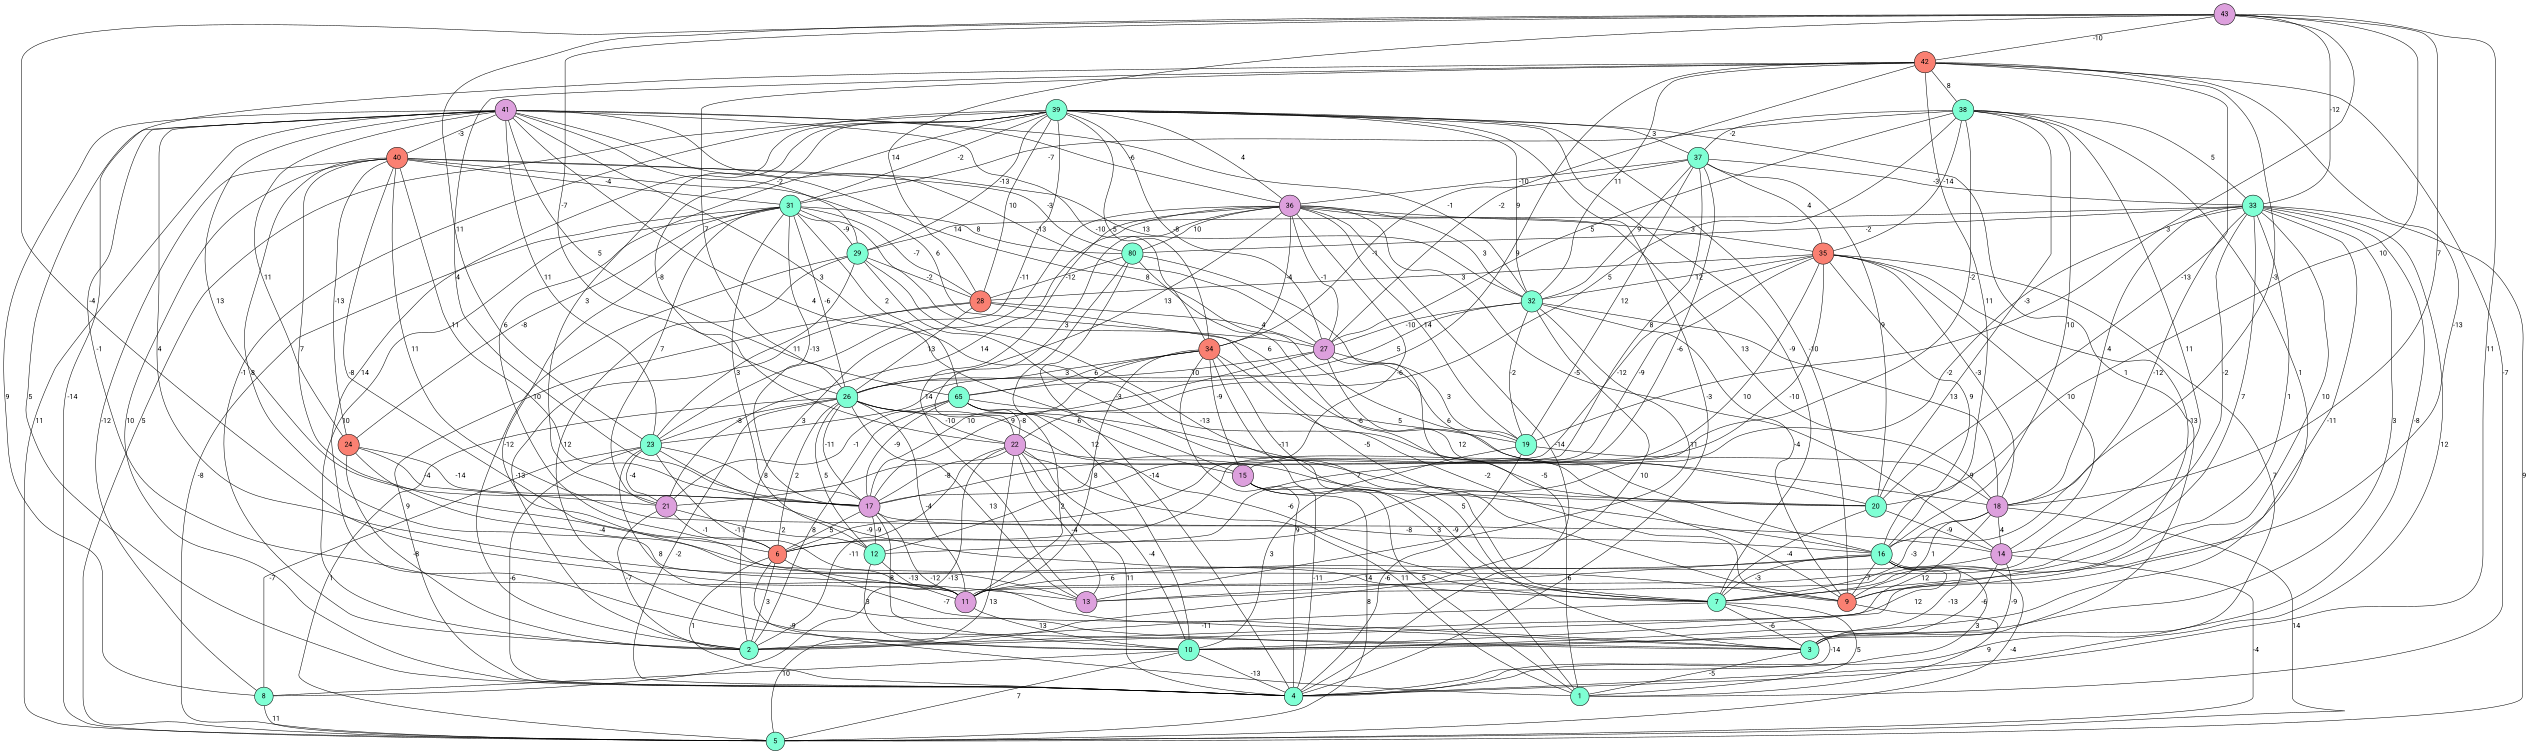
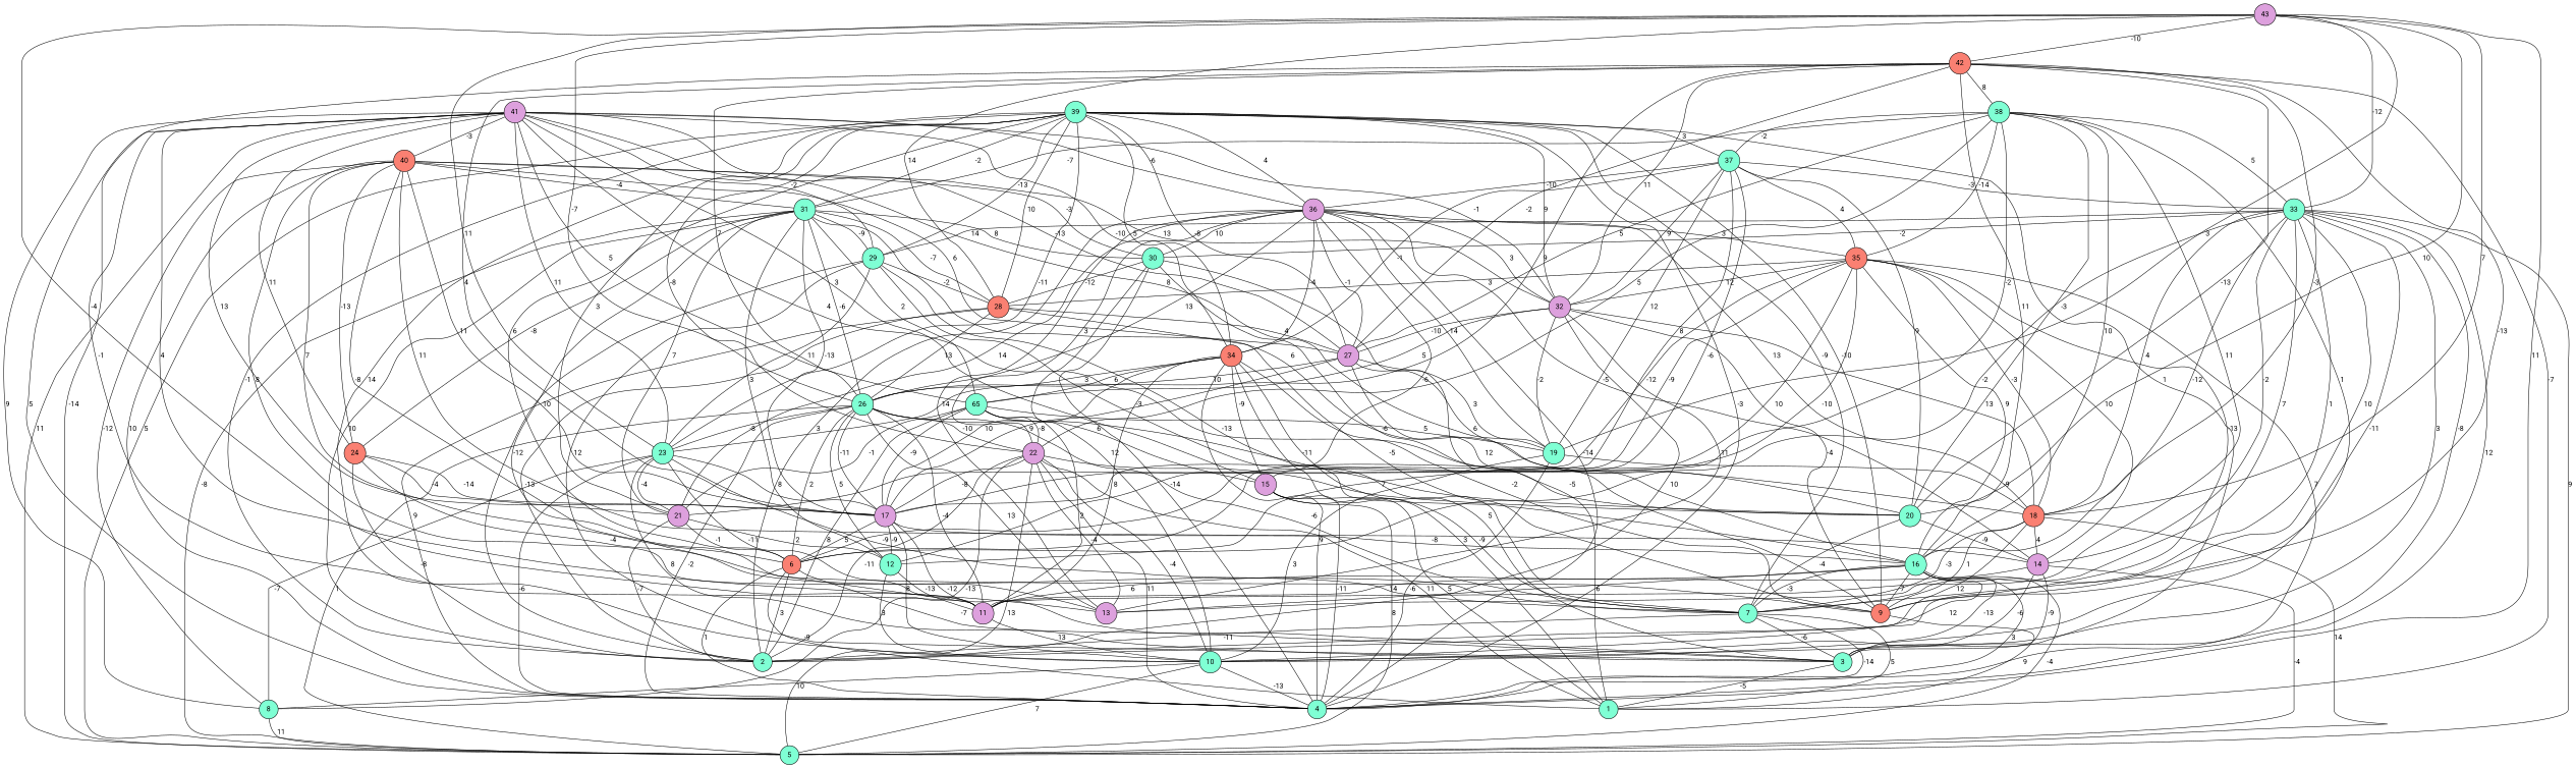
  graph {
    fontname=Roboto
    node [fillcolor=aquamarine fontname=Roboto shape=circle style=filled]
    edge [fontname=Roboto]
    43 [fillcolor=plum]
    4
    11 [fillcolor=plum]
-   18 [fillcolor=plum]
+   18 [fillcolor=salmon]
    19
    20
    23
    26
    28 [fillcolor=salmon]
    33
    42 [fillcolor=salmon]
    10
    5
    7
    9 [fillcolor=salmon]
    14 [fillcolor=plum]
    2
    17 [fillcolor=plum]
    8
    3
    21 [fillcolor=plum]
    13 [fillcolor=plum]
    6 [fillcolor=salmon]
    22 [fillcolor=plum]
    12
    27 [fillcolor=plum]
    16
    29
-   30 [label=80]
+   30
    1
-   32
+   32 [fillcolor=plum]
    38
    n33 [label=65]
    15 [fillcolor=plum]
    31
    37
    35 [fillcolor=salmon]
    24 [fillcolor=salmon]
    34 [fillcolor=salmon]
    36 [fillcolor=plum]
    41 [fillcolor=plum]
    40 [fillcolor=salmon]
    39
    43 -- 4 [label=11]
    43 -- 11 [label=-4]
    43 -- 18 [label=7]
    43 -- 19 [label=3]
    43 -- 20 [label=10]
    43 -- 23 [label=11]
    43 -- 26 [label=-7]
    43 -- 28 [label=14]
    43 -- 33 [label=-12]
    43 -- 42 [label=-10]
    11 -- 10 [label=13]
    18 -- 5 [label=14]
    18 -- 7 [label=-3]
    18 -- 9 [label=1]
    18 -- 14 [label=4]
    18 -- 2 [label=12]
    19 -- 4 [label=-6]
    19 -- 18 [label=-9]
    19 -- 10 [label=3]
    20 -- 7 [label=-4]
    20 -- 14 [label=-9]
    23 -- 4 [label=-6]
    23 -- 11 [label=-11]
    23 -- 7 [label=-9]
    23 -- 17 [label=8]
    23 -- 8 [label=-7]
    23 -- 3 [label=8]
    23 -- 21 [label=-4]
    26 -- 4 [label=-2]
    26 -- 11 [label=-4]
    26 -- 20 [label=-11]
    26 -- 23 [label=-8]
    26 -- 5 [label=1]
    26 -- 7 [label=-6]
    26 -- 17 [label=-11]
    26 -- 13 [label=13]
    26 -- 6 [label=2]
    26 -- 22 [label=-10]
    26 -- 12 [label=5]
    28 -- 4 [label=9]
    28 -- 26 [label=13]
    28 -- 9 [label=-5]
    28 -- 2 [label=-13]
    28 -- 27 [label=4]
    33 -- 4 [label=12]
    33 -- 18 [label=4]
    33 -- 10 [label=3]
    33 -- 5 [label=9]
    33 -- 7 [label=1]
    33 -- 9 [label=10]
    33 -- 14 [label=-2]
    33 -- 2 [label=-11]
    33 -- 3 [label=-8]
    33 -- 13 [label=7]
    33 -- 6 [label=-2]
    33 -- 16 [label=-12]
    33 -- 29 [label=14]
    33 -- 30 [label=-2]
    42 -- 18 [label=-3]
    42 -- 20 [label=-13]
    42 -- 23 [label=9]
    42 -- 26 [label=7]
    42 -- 5 [label=-14]
    42 -- 7 [label=-13]
    42 -- 17 [label=4]
    42 -- 27 [label=-2]
    42 -- 16 [label=11]
    42 -- 1 [label=-7]
    42 -- 32 [label=11]
    42 -- 38 [label=8]
    10 -- 4 [label=-13]
    10 -- 5 [label=7]
    10 -- 8 [label=10]
    7 -- 4 [label=-14]
    7 -- 2 [label=-11]
    7 -- 3 [label=-6]
    7 -- 1 [label=5]
    9 -- 1 [label=9]
    14 -- 11 [label=14]
    14 -- 10 [label=-6]
    14 -- 5 [label=-4]
    14 -- 3 [label=-9]
    17 -- 10 [label=8]
    17 -- 3 [label=-12]
    17 -- 6 [label=5]
    17 -- 12 [label=-9]
    17 -- 16 [label=-8]
    8 -- 5 [label=11]
    3 -- 1 [label=-5]
    21 -- 2 [label=-7]
    21 -- 6 [label=-1]
    21 -- 12 [label=2]
    6 -- 4 [label=1]
    6 -- 2 [label=3]
    6 -- 3 [label=-7]
    6 -- 1 [label=-9]
    22 -- 4 [label=11]
    22 -- 20 [label=7]
    22 -- 10 [label=-4]
    22 -- 5 [label=13]
    22 -- 2 [label=-11]
    22 -- 17 [label=-8]
    22 -- 8 [label=-13]
    22 -- 13 [label=-4]
    22 -- 1 [label=11]
    12 -- 11 [label=-13]
    12 -- 10 [label=3]
    27 -- 19 [label=3]
    27 -- 20 [label=6]
    27 -- 26 [label=10]
    27 -- 17 [label=9]
    27 -- 16 [label=12]
    16 -- 4 [label=3]
    16 -- 11 [label=6]
    16 -- 10 [label=12]
    16 -- 5 [label=-4]
    16 -- 7 [label=-3]
    16 -- 9 [label=7]
    16 -- 3 [label=-13]
    16 -- 13 [label=6]
    29 -- 23 [label=11]
    29 -- 28 [label=-2]
    29 -- 7 [label=-13]
    29 -- 2 [label=-12]
    29 -- 3 [label=12]
    29 -- 16 [label=-3]
    30 -- 4 [label=-14]
    30 -- 28 [label=-12]
    30 -- 10 [label=12]
    30 -- 9 [label=-6]
    30 -- 1 [label=-5]
    32 -- 18 [label=13]
    32 -- 19 [label=-2]
    32 -- 9 [label=-4]
    32 -- 2 [label=10]
    32 -- 13 [label=11]
    32 -- 27 [label=-10]
    32 -- n33 [label=5]
    38 -- 11 [label=11]
    38 -- 20 [label=-3]
    38 -- 33 [label=5]
    38 -- 10 [label=1]
    38 -- 22 [label=5]
    38 -- 27 [label=5]
    38 -- 16 [label=10]
    38 -- 15 [label=-2]
    38 -- 31 [label=-7]
    38 -- 37 [label=-2]
    38 -- 35 [label=-14]
    n33 -- 11 [label=2]
    n33 -- 19 [label=5]
    n33 -- 2 [label=8]
    n33 -- 17 [label=-9]
    n33 -- 21 [label=-1]
    n33 -- 22 [label=-8]
    n33 -- 15 [label=6]
    15 -- 4 [label=-11]
    15 -- 5 [label=8]
    15 -- 7 [label=-9]
    15 -- 1 [label=5]
    31 -- 11 [label=10]
    31 -- 18 [label=6]
    31 -- 26 [label=-6]
    31 -- 28 [label=-7]
    31 -- 5 [label=-8]
    31 -- 2 [label=10]
    31 -- 17 [label=-13]
    31 -- 21 [label=7]
    31 -- 12 [label=3]
    31 -- 29 [label=-9]
    31 -- 30 [label=8]
    31 -- n33 [label=2]
    31 -- 24 [label=-8]
    37 -- 19 [label=12]
    37 -- 20 [label=9]
    37 -- 33 [label=-3]
    37 -- 17 [label=8]
    37 -- 6 [label=-6]
    37 -- 32 [label=9]
    37 -- 35 [label=4]
    37 -- 34 [label=-1]
    37 -- 36 [label=-10]
    35 -- 4 [label=7]
    35 -- 18 [label=-3]
    35 -- 28 [label=3]
    35 -- 9 [label=-13]
    35 -- 14 [label=10]
    35 -- 17 [label=-9]
    35 -- 21 [label=-12]
    35 -- 6 [label=10]
    35 -- 12 [label=-10]
    35 -- 16 [label=9]
    35 -- 32 [label=12]
    24 -- 7 [label=-4]
    24 -- 2 [label=-8]
    24 -- 17 [label=-14]
    24 -- 21 [label=-4]
    34 -- 4 [label=9]
    34 -- 11 [label=8]
    34 -- 26 [label=3]
    34 -- 9 [label=-2]
    34 -- 17 [label=10]
    34 -- 3 [label=5]
    34 -- 1 [label=3]
    34 -- n33 [label=6]
    34 -- 15 [label=-9]
    36 -- 4 [label=-14]
    36 -- 18 [label=13]
    36 -- 19 [label=14]
    36 -- 26 [label=13]
    36 -- 14 [label=-5]
    36 -- 2 [label=3]
    36 -- 21 [label=14]
    36 -- 13 [label=14]
    36 -- 22 [label=3]
    36 -- 12 [label=-6]
    36 -- 27 [label=-1]
    36 -- 30 [label=10]
    36 -- 32 [label=3]
    36 -- 35 [label=3]
    36 -- 34 [label=-4]
    41 -- 4 [label=5]
    41 -- 11 [label=-1]
    41 -- 19 [label=8]
    41 -- 20 [label=4]
    41 -- 23 [label=11]
    41 -- 5 [label=11]
    41 -- 17 [label=13]
    41 -- 8 [label=9]
    41 -- 13 [label=4]
    41 -- 27 [label=-13]
    41 -- 29 [label=-2]
    41 -- 32 [label=-1]
    41 -- n33 [label=5]
    41 -- 15 [label=3]
    41 -- 24 [label=11]
    41 -- 34 [label=-10]
    41 -- 36 [label=-6]
    41 -- 40 [label=-3]
    40 -- 4 [label=10]
    40 -- 9 [label=-8]
    40 -- 14 [label=11]
    40 -- 17 [label=11]
    40 -- 8 [label=-12]
    40 -- 13 [label=8]
    40 -- 6 [label=7]
    40 -- 27 [label=6]
    40 -- 30 [label=-3]
    40 -- 32 [label=13]
    40 -- 31 [label=-4]
    40 -- 24 [label=-13]
    39 -- 4 [label=-3]
    39 -- 23 [label=-11]
    39 -- 28 [label=10]
    39 -- 10 [label=14]
    39 -- 5 [label=5]
    39 -- 7 [label=-9]
    39 -- 9 [label=-10]
    39 -- 2 [label=-1]
    39 -- 3 [label=1]
    39 -- 21 [label=3]
    39 -- 6 [label=6]
    39 -- 22 [label=-8]
    39 -- 27 [label=-8]
    39 -- 29 [label=-13]
    39 -- 32 [label=9]
    39 -- 31 [label=-2]
    39 -- 37 [label=3]
    39 -- 34 [label=5]
    39 -- 36 [label=4]
  }
